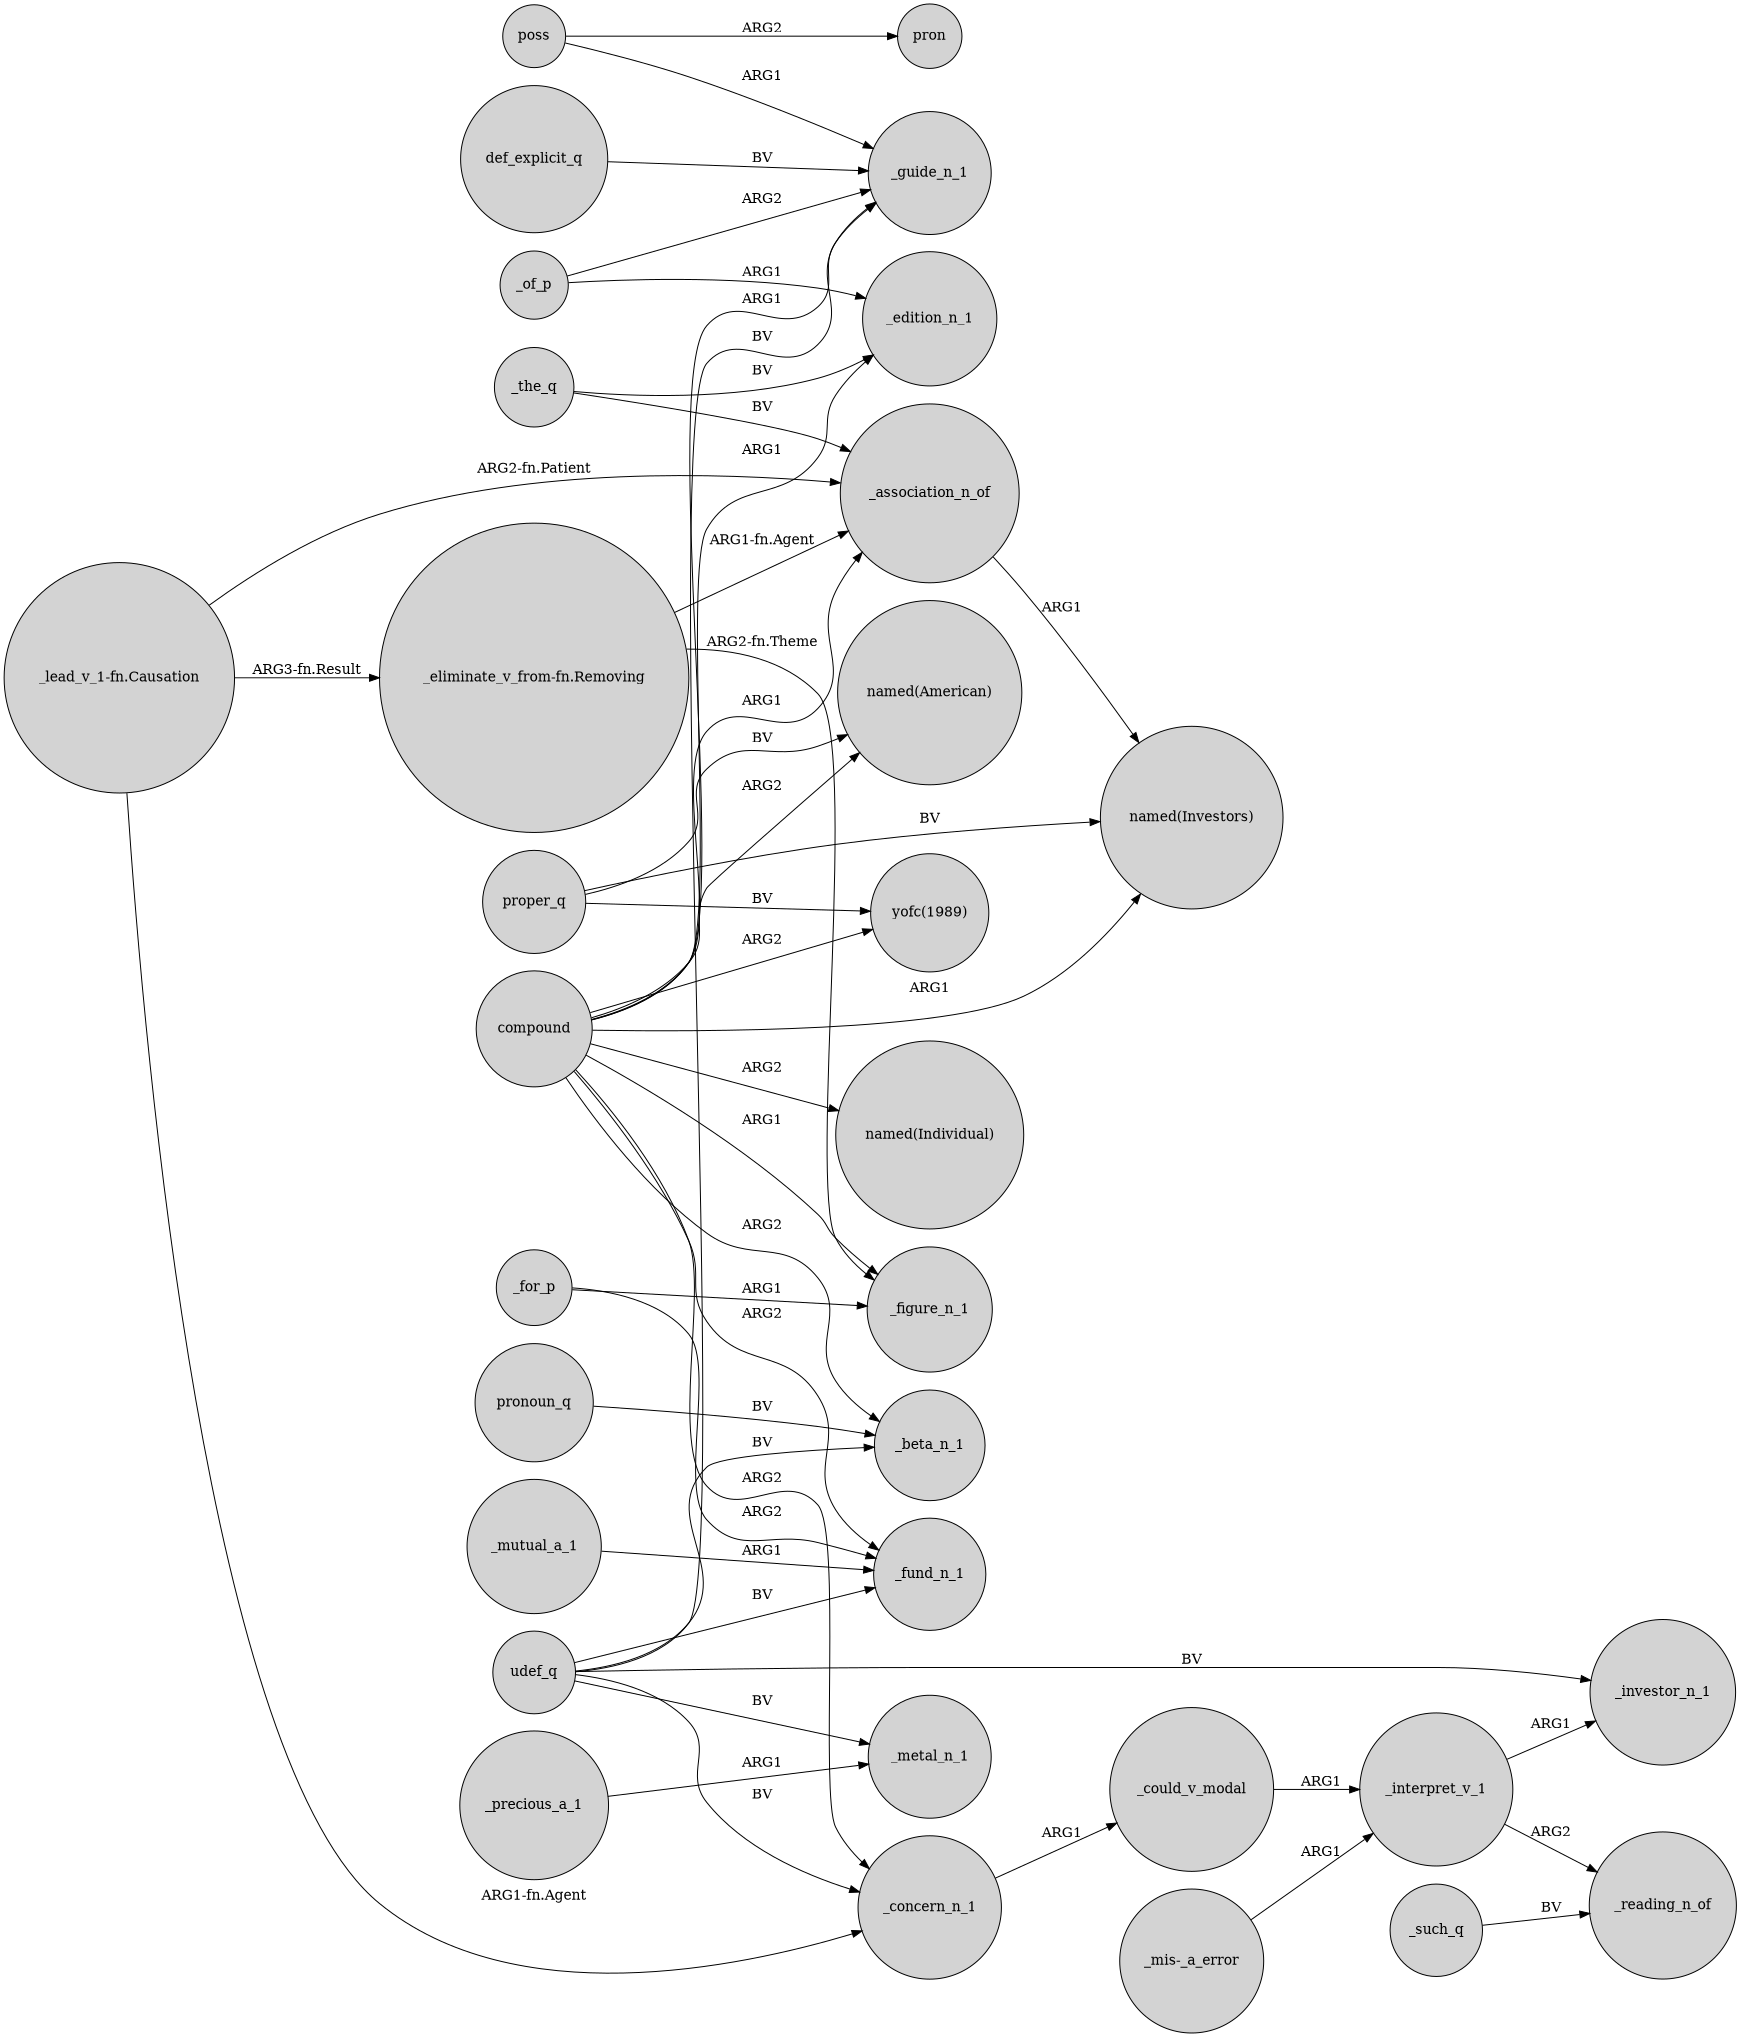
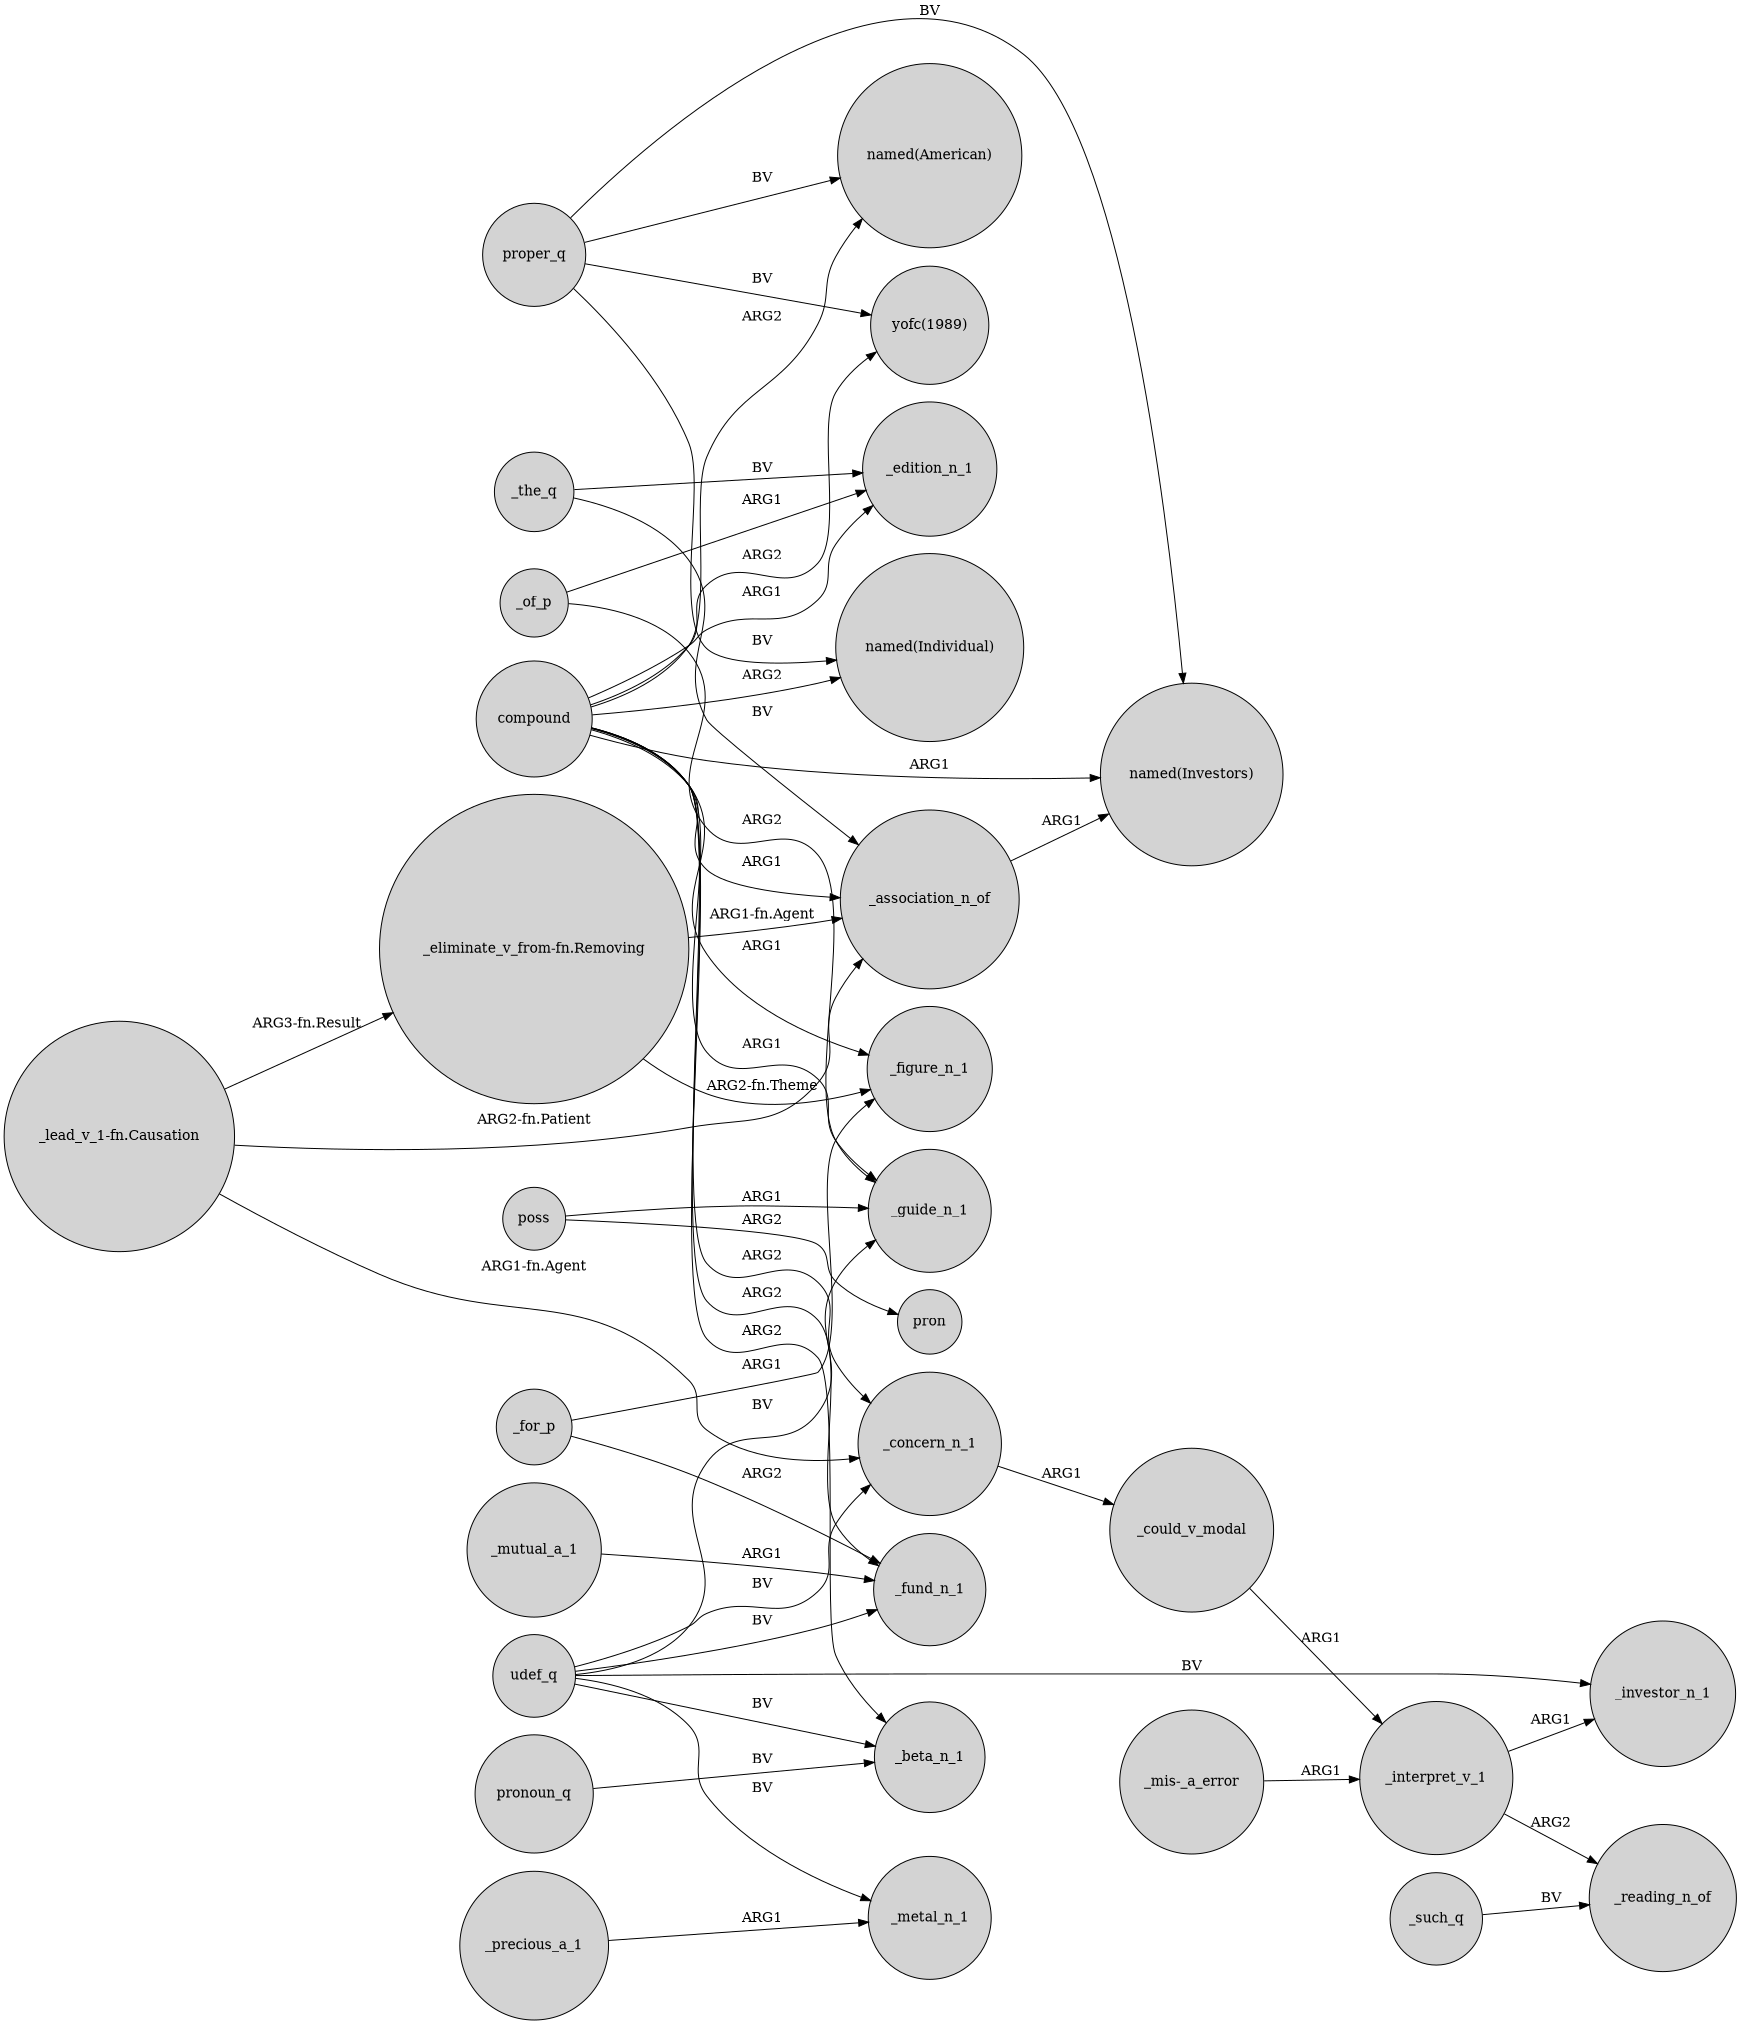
  digraph {
    rankdir=LR
    node [shape=circle style=filled]
    _of_p
    _edition_n_1
    _guide_n_1
    "_eliminate_v_from-fn.Removing"
    _association_n_of
    _figure_n_1
    _the_q
    "named(Investors)"
    "_lead_v_1-fn.Causation"
    _concern_n_1
    _could_v_modal
    _interpret_v_1
    _for_p
    _fund_n_1
    poss
    pron
    udef_q
    _investor_n_1
    _beta_n_1
    _metal_n_1
    proper_q
    "named(American)"
    "yofc(1989)"
    "named(Individual)"
    _mutual_a_1
    "_mis-_a_error"
    _reading_n_of
    compound
    pronoun_q
    _precious_a_1
-   def_explicit_q
    _such_q
    _of_p -> _edition_n_1 [label=ARG1]
    _of_p -> _guide_n_1 [label=ARG2]
    "_eliminate_v_from-fn.Removing" -> _association_n_of [label="ARG1-fn.Agent"]
    "_eliminate_v_from-fn.Removing" -> _figure_n_1 [label="ARG2-fn.Theme"]
    _association_n_of -> "named(Investors)" [label=ARG1]
    _the_q -> _edition_n_1 [label=BV]
    _the_q -> _association_n_of [label=BV]
    "_lead_v_1-fn.Causation" -> "_eliminate_v_from-fn.Removing" [label="ARG3-fn.Result"]
    "_lead_v_1-fn.Causation" -> _association_n_of [label="ARG2-fn.Patient"]
    "_lead_v_1-fn.Causation" -> _concern_n_1 [label="ARG1-fn.Agent"]
    _concern_n_1 -> _could_v_modal [label=ARG1]
    _could_v_modal -> _interpret_v_1 [label=ARG1]
    _interpret_v_1 -> _investor_n_1 [label=ARG1]
    _interpret_v_1 -> _reading_n_of [label=ARG2]
    _for_p -> _figure_n_1 [label=ARG1]
    _for_p -> _fund_n_1 [label=ARG2]
    poss -> _guide_n_1 [label=ARG1]
    poss -> pron [label=ARG2]
    udef_q -> _guide_n_1 [label=BV]
    udef_q -> _concern_n_1 [label=BV]
    udef_q -> _fund_n_1 [label=BV]
    udef_q -> _investor_n_1 [label=BV]
    udef_q -> _beta_n_1 [label=BV]
    udef_q -> _metal_n_1 [label=BV]
    proper_q -> "named(Investors)" [label=BV]
    proper_q -> "named(American)" [label=BV]
    proper_q -> "yofc(1989)" [label=BV]
+   proper_q -> "named(Individual)" [label=BV]
    _mutual_a_1 -> _fund_n_1 [label=ARG1]
    "_mis-_a_error" -> _interpret_v_1 [label=ARG1]
    compound -> _edition_n_1 [label=ARG1]
    compound -> _guide_n_1 [label=ARG1]
    compound -> _association_n_of [label=ARG1]
    compound -> _figure_n_1 [label=ARG1]
    compound -> "named(Investors)" [label=ARG1]
    compound -> _concern_n_1 [label=ARG2]
    compound -> _fund_n_1 [label=ARG2]
    compound -> _beta_n_1 [label=ARG2]
    compound -> "named(American)" [label=ARG2]
    compound -> "yofc(1989)" [label=ARG2]
    compound -> "named(Individual)" [label=ARG2]
    pronoun_q -> _beta_n_1 [label=BV]
    _precious_a_1 -> _metal_n_1 [label=ARG1]
-   def_explicit_q -> _guide_n_1 [label=BV]
    _such_q -> _reading_n_of [label=BV]
  }
